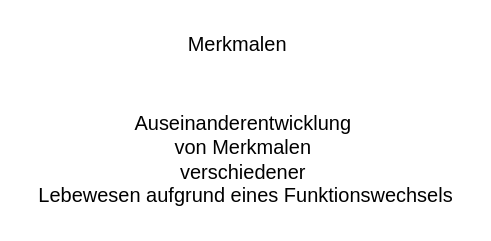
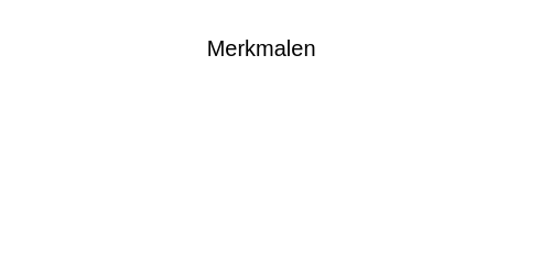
  <mxCell id="0" />
  <mxCell id="1" parent="0" />
  <mxCell id="2" value="Merkmalen&amp;nbsp;" style="text;strokeColor=none;fillColor=none;html=1;align=center;verticalAlign=middle;whiteSpace=wrap;rounded=0;fontSize=16;" vertex="1" parent="1"><mxGeometry x="162" y="20" width="60" height="30" as="geometry" /></mxCell>
- <mxCell id="3" value="Auseinanderentwicklung&amp;nbsp;&lt;div&gt;von Merkmalen&amp;nbsp;&lt;/div&gt;&lt;div&gt;verschiedener&amp;nbsp;&lt;/div&gt;&lt;div&gt;Lebewesen aufgrund eines Funktionswechsels&lt;/div&gt;" style="text;html=1;align=center;verticalAlign=middle;resizable=0;points=[];autosize=1;strokeColor=none;fillColor=none;fontSize=16;" vertex="1" parent="1"><mxGeometry x="20.5" y="82.5" width="350" height="88" as="geometry" /></mxCell>
